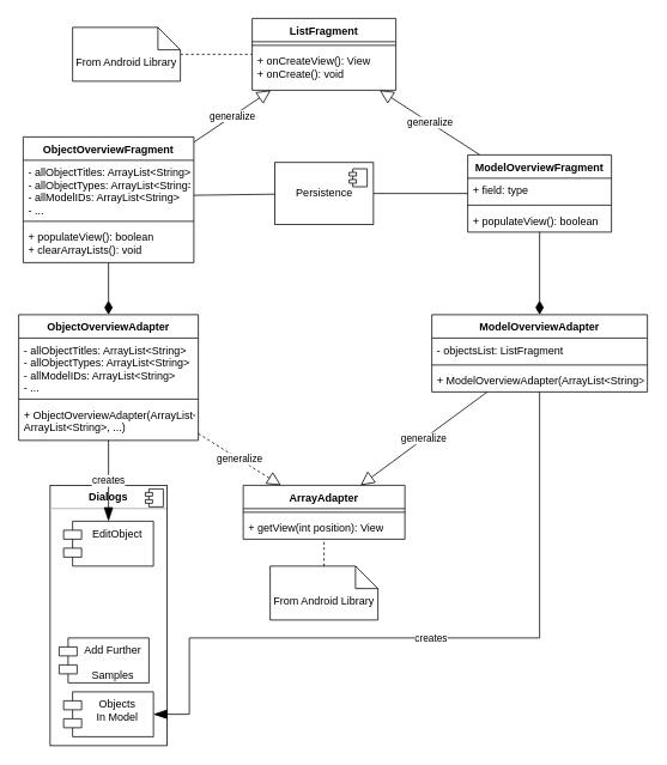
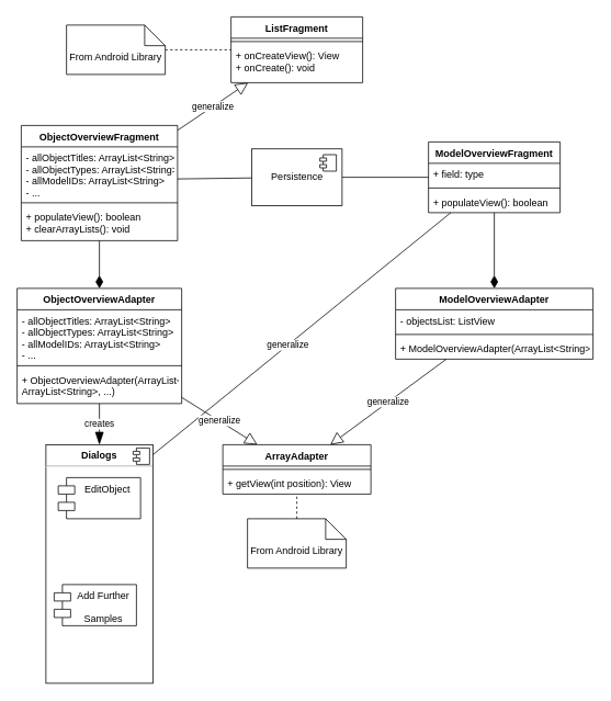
  <mxCell id="0" />
  <mxCell id="1" parent="0" />
  <mxCell id="2" style="edgeStyle=orthogonalEdgeStyle;rounded=0;orthogonalLoop=1;jettySize=auto;html=1;endArrow=diamondThin;endFill=1;endSize=13;strokeWidth=1;" edge="1" parent="1" source="40" target="36"><mxGeometry relative="1" as="geometry"><mxPoint x="120" y="315.5" as="sourcePoint" /><mxPoint x="120" y="381" as="targetPoint" /></mxGeometry></mxCell>
  <mxCell id="3" value="generalize" style="edgeStyle=none;rounded=0;orthogonalLoop=1;jettySize=auto;html=1;endArrow=block;endFill=0;endSize=13;strokeWidth=1;" edge="1" parent="1" source="40" target="30"><mxGeometry relative="1" as="geometry"><mxPoint x="221.213" y="235.5" as="sourcePoint" /><mxPoint x="312.349" y="134" as="targetPoint" /></mxGeometry></mxCell>
  <mxCell id="4" style="edgeStyle=orthogonalEdgeStyle;rounded=0;orthogonalLoop=1;jettySize=auto;html=1;endArrow=diamondThin;endFill=1;strokeWidth=1;endSize=13;" edge="1" parent="1" source="7" target="22"><mxGeometry relative="1" as="geometry" /></mxCell>
- <mxCell id="5" value="generalize" style="edgeStyle=none;rounded=0;orthogonalLoop=1;jettySize=auto;html=1;endArrow=block;endFill=0;endSize=13;strokeWidth=1;" edge="1" parent="1" source="7" target="30"><mxGeometry relative="1" as="geometry"><mxPoint x="353.578" y="134" as="targetPoint" /></mxGeometry></mxCell>
+ <mxCell id="5" value="generalize" style="edgeStyle=none;rounded=0;orthogonalLoop=1;jettySize=auto;html=1;endArrow=block;endFill=0;endSize=13;strokeWidth=1;" edge="1" parent="1" source="7" target="13"><mxGeometry relative="1" as="geometry"><mxPoint x="353.578" y="134" as="targetPoint" /></mxGeometry></mxCell>
  <mxCell id="6" style="edgeStyle=none;rounded=0;orthogonalLoop=1;jettySize=auto;html=1;endArrow=none;endFill=0;endSize=13;strokeWidth=1;" edge="1" parent="1" source="7" target="33"><mxGeometry relative="1" as="geometry" /></mxCell>
  <mxCell id="7" value="ModelOverviewFragment" style="swimlane;fontStyle=1;align=center;verticalAlign=top;childLayout=stackLayout;horizontal=1;startSize=26;horizontalStack=0;resizeParent=1;resizeParentMax=0;resizeLast=0;collapsible=1;marginBottom=0;" vertex="1" parent="1"><mxGeometry x="520" y="172" width="160" height="86" as="geometry" /></mxCell>
  <mxCell id="8" value="+ field: type" style="text;strokeColor=none;fillColor=none;align=left;verticalAlign=top;spacingLeft=4;spacingRight=4;overflow=hidden;rotatable=0;points=[[0,0.5],[1,0.5]];portConstraint=eastwest;" vertex="1" parent="7"><mxGeometry y="26" width="160" height="26" as="geometry" /></mxCell>
  <mxCell id="9" value="" style="line;strokeWidth=1;fillColor=none;align=left;verticalAlign=middle;spacingTop=-1;spacingLeft=3;spacingRight=3;rotatable=0;labelPosition=right;points=[];portConstraint=eastwest;" vertex="1" parent="7"><mxGeometry y="52" width="160" height="8" as="geometry" /></mxCell>
  <mxCell id="10" value="+ populateView(): boolean" style="text;strokeColor=none;fillColor=none;align=left;verticalAlign=top;spacingLeft=4;spacingRight=4;overflow=hidden;rotatable=0;points=[[0,0.5],[1,0.5]];portConstraint=eastwest;" vertex="1" parent="7"><mxGeometry y="60" width="160" height="26" as="geometry" /></mxCell>
  <mxCell id="11" value="&lt;p style=&quot;margin: 0px ; margin-top: 6px ; text-align: center&quot;&gt;&lt;b&gt;Dialogs&lt;/b&gt;&lt;/p&gt;&lt;hr&gt;&lt;p style=&quot;margin: 0px ; margin-left: 8px&quot;&gt;&lt;br&gt;&lt;/p&gt;" style="align=left;overflow=fill;html=1;dropTarget=0;" vertex="1" parent="1"><mxGeometry x="55" y="540" width="130" height="290" as="geometry" /></mxCell>
  <mxCell id="12" value="" style="shape=component;jettyWidth=8;jettyHeight=4;" vertex="1" parent="11"><mxGeometry x="1" width="20" height="20" relative="1" as="geometry"><mxPoint x="-24" y="4" as="offset" /></mxGeometry></mxCell>
  <mxCell id="13" value="EditObject" style="shape=module;align=left;spacingLeft=20;align=center;verticalAlign=top;" vertex="1" parent="1"><mxGeometry x="70" y="580" width="100" height="50" as="geometry" /></mxCell>
  <mxCell id="14" value="Add Further &#10;&#10;Samples" style="shape=module;align=left;spacingLeft=20;align=center;verticalAlign=top;" vertex="1" parent="1"><mxGeometry x="65" y="710" width="100" height="50" as="geometry" /></mxCell>
- <mxCell id="15" value="generalize" style="edgeStyle=none;rounded=0;orthogonalLoop=1;jettySize=auto;html=1;endArrow=block;endFill=0;endSize=13;strokeWidth=1;dashed=1;" edge="1" parent="1" source="36" target="17"><mxGeometry relative="1" as="geometry"><mxPoint x="211.319" y="471" as="sourcePoint" /></mxGeometry></mxCell>
- <mxCell id="16" value="creates" style="edgeStyle=none;rounded=0;orthogonalLoop=1;jettySize=auto;html=1;endArrow=blockThin;endFill=1;endSize=13;strokeWidth=1;" edge="1" parent="1" source="36" target="13"><mxGeometry relative="1" as="geometry"><mxPoint x="170" y="471" as="sourcePoint" /></mxGeometry></mxCell>
+ <mxCell id="15" value="generalize" style="edgeStyle=none;rounded=0;orthogonalLoop=1;jettySize=auto;html=1;endArrow=block;endFill=0;endSize=13;strokeWidth=1;" edge="1" parent="1" source="36" target="17"><mxGeometry relative="1" as="geometry"><mxPoint x="211.319" y="471" as="sourcePoint" /></mxGeometry></mxCell>
+ <mxCell id="16" value="creates" style="edgeStyle=none;rounded=0;orthogonalLoop=1;jettySize=auto;html=1;endArrow=blockThin;endFill=1;endSize=13;strokeWidth=1;" edge="1" parent="1" source="36" target="11"><mxGeometry relative="1" as="geometry"><mxPoint x="170" y="471" as="sourcePoint" /></mxGeometry></mxCell>
  <mxCell id="17" value="ArrayAdapter" style="swimlane;fontStyle=1;align=center;verticalAlign=top;childLayout=stackLayout;horizontal=1;startSize=26;horizontalStack=0;resizeParent=1;resizeParentMax=0;resizeLast=0;collapsible=1;marginBottom=0;" vertex="1" parent="1"><mxGeometry x="270" y="540" width="180" height="60" as="geometry" /></mxCell>
  <mxCell id="18" value="" style="line;strokeWidth=1;fillColor=none;align=left;verticalAlign=middle;spacingTop=-1;spacingLeft=3;spacingRight=3;rotatable=0;labelPosition=right;points=[];portConstraint=eastwest;" vertex="1" parent="17"><mxGeometry y="26" width="180" height="8" as="geometry" /></mxCell>
  <mxCell id="19" value="+ getView(int position): View" style="text;strokeColor=none;fillColor=none;align=left;verticalAlign=top;spacingLeft=4;spacingRight=4;overflow=hidden;rotatable=0;points=[[0,0.5],[1,0.5]];portConstraint=eastwest;whiteSpace=wrap;" vertex="1" parent="17"><mxGeometry y="34" width="180" height="26" as="geometry" /></mxCell>
  <mxCell id="20" value="generalize" style="rounded=0;orthogonalLoop=1;jettySize=auto;html=1;endArrow=block;endFill=0;endSize=13;strokeWidth=1;" edge="1" parent="1" source="22" target="17"><mxGeometry relative="1" as="geometry" /></mxCell>
- <mxCell id="21" value="creates" style="edgeStyle=orthogonalEdgeStyle;rounded=0;orthogonalLoop=1;jettySize=auto;html=1;endArrow=blockThin;endFill=1;endSize=13;strokeWidth=1;" edge="1" parent="1" source="22" target="44"><mxGeometry relative="1" as="geometry"><mxPoint x="600" y="540" as="targetPoint" /><Array as="points"><mxPoint x="600" y="710" /><mxPoint x="210" y="710" /><mxPoint x="210" y="795" /></Array></mxGeometry></mxCell>
  <mxCell id="22" value="ModelOverviewAdapter" style="swimlane;fontStyle=1;align=center;verticalAlign=top;childLayout=stackLayout;horizontal=1;startSize=26;horizontalStack=0;resizeParent=1;resizeParentMax=0;resizeLast=0;collapsible=1;marginBottom=0;" vertex="1" parent="1"><mxGeometry x="480" y="350" width="240" height="86" as="geometry" /></mxCell>
- <mxCell id="23" value="- objectsList: ListFragment" style="text;strokeColor=none;fillColor=none;align=left;verticalAlign=top;spacingLeft=4;spacingRight=4;overflow=hidden;rotatable=0;points=[[0,0.5],[1,0.5]];portConstraint=eastwest;" vertex="1" parent="22"><mxGeometry y="26" width="240" height="26" as="geometry" /></mxCell>
+ <mxCell id="23" value="- objectsList: ListView" style="text;strokeColor=none;fillColor=none;align=left;verticalAlign=top;spacingLeft=4;spacingRight=4;overflow=hidden;rotatable=0;points=[[0,0.5],[1,0.5]];portConstraint=eastwest;" vertex="1" parent="22"><mxGeometry y="26" width="240" height="26" as="geometry" /></mxCell>
  <mxCell id="24" value="" style="line;strokeWidth=1;fillColor=none;align=left;verticalAlign=middle;spacingTop=-1;spacingLeft=3;spacingRight=3;rotatable=0;labelPosition=right;points=[];portConstraint=eastwest;" vertex="1" parent="22"><mxGeometry y="52" width="240" height="8" as="geometry" /></mxCell>
  <mxCell id="25" value="+ ModelOverviewAdapter(ArrayList&lt;String&gt;)" style="text;strokeColor=none;fillColor=none;align=left;verticalAlign=top;spacingLeft=4;spacingRight=4;overflow=hidden;rotatable=0;points=[[0,0.5],[1,0.5]];portConstraint=eastwest;" vertex="1" parent="22"><mxGeometry y="60" width="240" height="26" as="geometry" /></mxCell>
  <mxCell id="26" style="edgeStyle=none;rounded=0;orthogonalLoop=1;jettySize=auto;html=1;endArrow=none;endFill=0;endSize=13;strokeWidth=1;dashed=1;" edge="1" parent="1" source="27" target="30"><mxGeometry relative="1" as="geometry"><mxPoint x="230" y="60.513" as="targetPoint" /></mxGeometry></mxCell>
  <mxCell id="27" value="From Android Library" style="shape=note2;boundedLbl=1;whiteSpace=wrap;html=1;size=25;verticalAlign=top;align=center;" vertex="1" parent="1"><mxGeometry x="80" width="120" height="60" as="geometry" y="30" /></mxCell>
  <mxCell id="28" style="edgeStyle=none;rounded=0;orthogonalLoop=1;jettySize=auto;html=1;dashed=1;endArrow=none;endFill=0;endSize=13;strokeWidth=1;" edge="1" parent="1" source="29" target="17"><mxGeometry relative="1" as="geometry" /></mxCell>
  <mxCell id="29" value="From Android Library" style="shape=note2;boundedLbl=1;whiteSpace=wrap;html=1;size=25;verticalAlign=top;align=center;" vertex="1" parent="1"><mxGeometry x="300" y="630" width="120" height="60" as="geometry" /></mxCell>
  <mxCell id="30" value="ListFragment" style="swimlane;fontStyle=1;align=center;verticalAlign=top;childLayout=stackLayout;horizontal=1;startSize=26;horizontalStack=0;resizeParent=1;resizeParentMax=0;resizeLast=0;collapsible=1;marginBottom=0;" vertex="1" parent="1"><mxGeometry x="280" y="20" width="160" height="80" as="geometry" /></mxCell>
  <mxCell id="31" value="" style="line;strokeWidth=1;fillColor=none;align=left;verticalAlign=middle;spacingTop=-1;spacingLeft=3;spacingRight=3;rotatable=0;labelPosition=right;points=[];portConstraint=eastwest;" vertex="1" parent="30"><mxGeometry y="26" width="160" height="8" as="geometry" /></mxCell>
  <mxCell id="32" value="+ onCreateView(): View&#10;+ onCreate(): void&#10;" style="text;strokeColor=none;fillColor=none;align=left;verticalAlign=top;spacingLeft=4;spacingRight=4;overflow=hidden;rotatable=0;points=[[0,0.5],[1,0.5]];portConstraint=eastwest;" vertex="1" parent="30"><mxGeometry y="34" width="160" height="46" as="geometry" /></mxCell>
  <mxCell id="33" value="Persistence" style="html=1;dropTarget=0;" vertex="1" parent="1"><mxGeometry x="305" y="180.5" width="110" height="69" as="geometry" /></mxCell>
  <mxCell id="34" value="" style="shape=module;jettyWidth=8;jettyHeight=4;" vertex="1" parent="33"><mxGeometry x="1" width="20" height="20" relative="1" as="geometry"><mxPoint x="-27" y="7" as="offset" /></mxGeometry></mxCell>
  <mxCell id="35" style="edgeStyle=none;rounded=0;orthogonalLoop=1;jettySize=auto;html=1;endArrow=none;endFill=0;endSize=13;strokeWidth=1;" edge="1" parent="1" target="33"><mxGeometry relative="1" as="geometry"><mxPoint x="215" y="217" as="sourcePoint" /><mxPoint x="245" y="203.25" as="targetPoint" /></mxGeometry></mxCell>
  <mxCell id="36" value="ObjectOverviewAdapter" style="swimlane;fontStyle=1;align=center;verticalAlign=top;childLayout=stackLayout;horizontal=1;startSize=26;horizontalStack=0;resizeParent=1;resizeParentMax=0;resizeLast=0;collapsible=1;marginBottom=0;" vertex="1" parent="1"><mxGeometry x="20" y="350" width="200" height="140" as="geometry" /></mxCell>
  <mxCell id="37" value="- allObjectTitles: ArrayList&lt;String&gt; &#10;- allObjectTypes: ArrayList&lt;String&gt;&#10;- allModelIDs: ArrayList&lt;String&gt;&#10;- ...&#10;" style="text;strokeColor=none;fillColor=none;align=left;verticalAlign=top;spacingLeft=4;spacingRight=4;overflow=hidden;rotatable=0;points=[[0,0.5],[1,0.5]];portConstraint=eastwest;" vertex="1" parent="36"><mxGeometry y="26" width="200" height="64" as="geometry" /></mxCell>
  <mxCell id="38" value="" style="line;strokeWidth=1;fillColor=none;align=left;verticalAlign=middle;spacingTop=-1;spacingLeft=3;spacingRight=3;rotatable=0;labelPosition=right;points=[];portConstraint=eastwest;" vertex="1" parent="36"><mxGeometry y="90" width="200" height="8" as="geometry" /></mxCell>
  <mxCell id="39" value="+ ObjectOverviewAdapter(ArrayList&lt;String&gt;,&#10;ArrayList&lt;String&gt;, ...)&#10;" style="text;strokeColor=none;fillColor=none;align=left;verticalAlign=top;spacingLeft=4;spacingRight=4;overflow=hidden;rotatable=0;points=[[0,0.5],[1,0.5]];portConstraint=eastwest;" vertex="1" parent="36"><mxGeometry y="98" width="200" height="42" as="geometry" /></mxCell>
  <mxCell id="40" value="ObjectOverviewFragment" style="swimlane;fontStyle=1;align=center;verticalAlign=top;childLayout=stackLayout;horizontal=1;startSize=26;horizontalStack=0;resizeParent=1;resizeParentMax=0;resizeLast=0;collapsible=1;marginBottom=0;" vertex="1" parent="1"><mxGeometry x="25" y="152" width="190" height="140" as="geometry" /></mxCell>
  <mxCell id="41" value="- allObjectTitles: ArrayList&lt;String&gt; &#10;- allObjectTypes: ArrayList&lt;String&gt;&#10;- allModelIDs: ArrayList&lt;String&gt;&#10;- ...&#10;&#10;&#10;" style="text;strokeColor=none;fillColor=none;align=left;verticalAlign=top;spacingLeft=4;spacingRight=4;overflow=hidden;rotatable=0;points=[[0,0.5],[1,0.5]];portConstraint=eastwest;" vertex="1" parent="40"><mxGeometry y="26" width="190" height="64" as="geometry" /></mxCell>
  <mxCell id="42" value="" style="line;strokeWidth=1;fillColor=none;align=left;verticalAlign=middle;spacingTop=-1;spacingLeft=3;spacingRight=3;rotatable=0;labelPosition=right;points=[];portConstraint=eastwest;" vertex="1" parent="40"><mxGeometry y="90" width="190" height="8" as="geometry" /></mxCell>
  <mxCell id="43" value="+ populateView(): boolean&#10;+ clearArrayLists(): void" style="text;strokeColor=none;fillColor=none;align=left;verticalAlign=top;spacingLeft=4;spacingRight=4;overflow=hidden;rotatable=0;points=[[0,0.5],[1,0.5]];portConstraint=eastwest;" vertex="1" parent="40"><mxGeometry y="98" width="190" height="42" as="geometry" /></mxCell>
- <mxCell id="44" value="Objects&#10; In Model" style="shape=module;align=left;spacingLeft=20;align=center;verticalAlign=top;" vertex="1" parent="1"><mxGeometry x="70" y="770" width="100" height="50" as="geometry" /></mxCell>
